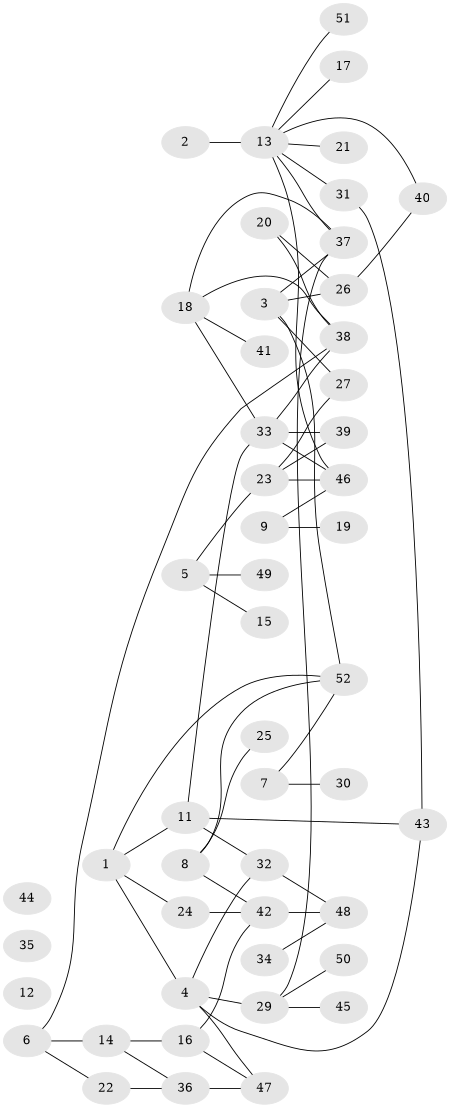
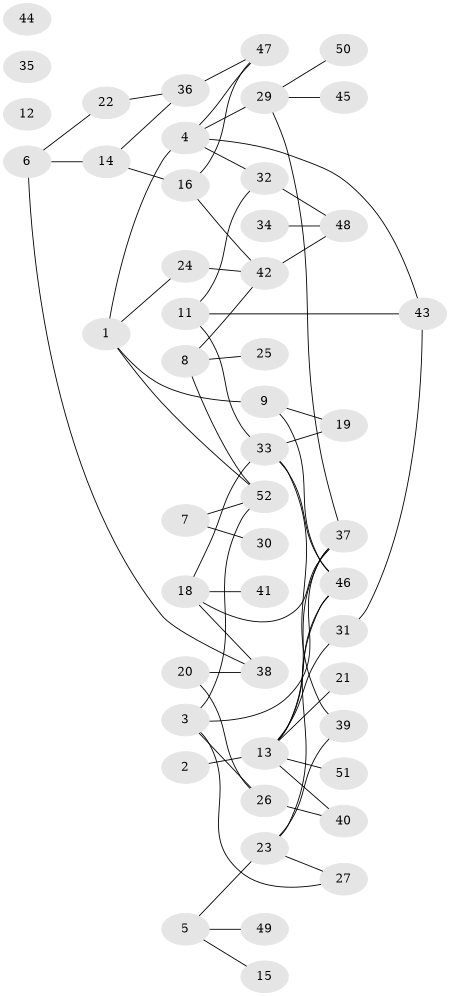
  graph {
    rankdir=LR
    node [color=gray90 style=filled]
    1
    4
    9
    24
    52
    29
    32
    43
    47
    19
    46
    42
    2
    13
    37
-   17
    21
    31
    40
    51
    3
    26
    27
    45
    50
    48
    5
    15
    23
    49
    39
    6
    14
    22
    38
    16
    36
    7
    30
    8
    25
    11
    33
    12
    18
    41
    20
    34
    35
    44
    1 -- 4
-   1 -- 11
+   1 -- 9
    1 -- 24
    1 -- 52
    4 -- 29
    4 -- 32
    4 -- 43
    4 -- 47
    9 -- 19
    9 -- 46
    24 -- 42
    29 -- 37
    29 -- 45
    29 -- 50
    32 -- 48
    42 -- 48
    2 -- 13
    13 -- 46
    13 -- 37
-   13 -- 17
    13 -- 21
    13 -- 31
    13 -- 40
    13 -- 51
    31 -- 43
    3 -- 52
    3 -- 37
    3 -- 26
    3 -- 27
    26 -- 40
    5 -- 15
    5 -- 23
    5 -- 49
    23 -- 46
    23 -- 27
    23 -- 39
    6 -- 14
    6 -- 22
    6 -- 38
    14 -- 16
    14 -- 36
    22 -- 36
    16 -- 47
    16 -- 42
    36 -- 47
    7 -- 52
    7 -- 30
    8 -- 52
    8 -- 42
    8 -- 25
    11 -- 32
    11 -- 43
    11 -- 33
    33 -- 46
    33 -- 39
-   33 -- 38
+   33 -- 19
    18 -- 37
    18 -- 38
    18 -- 33
    18 -- 41
    20 -- 26
    20 -- 38
    34 -- 48
  }
